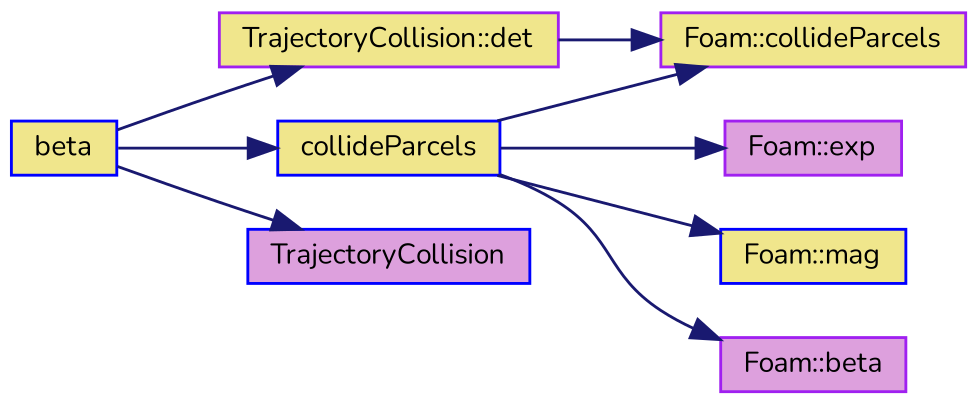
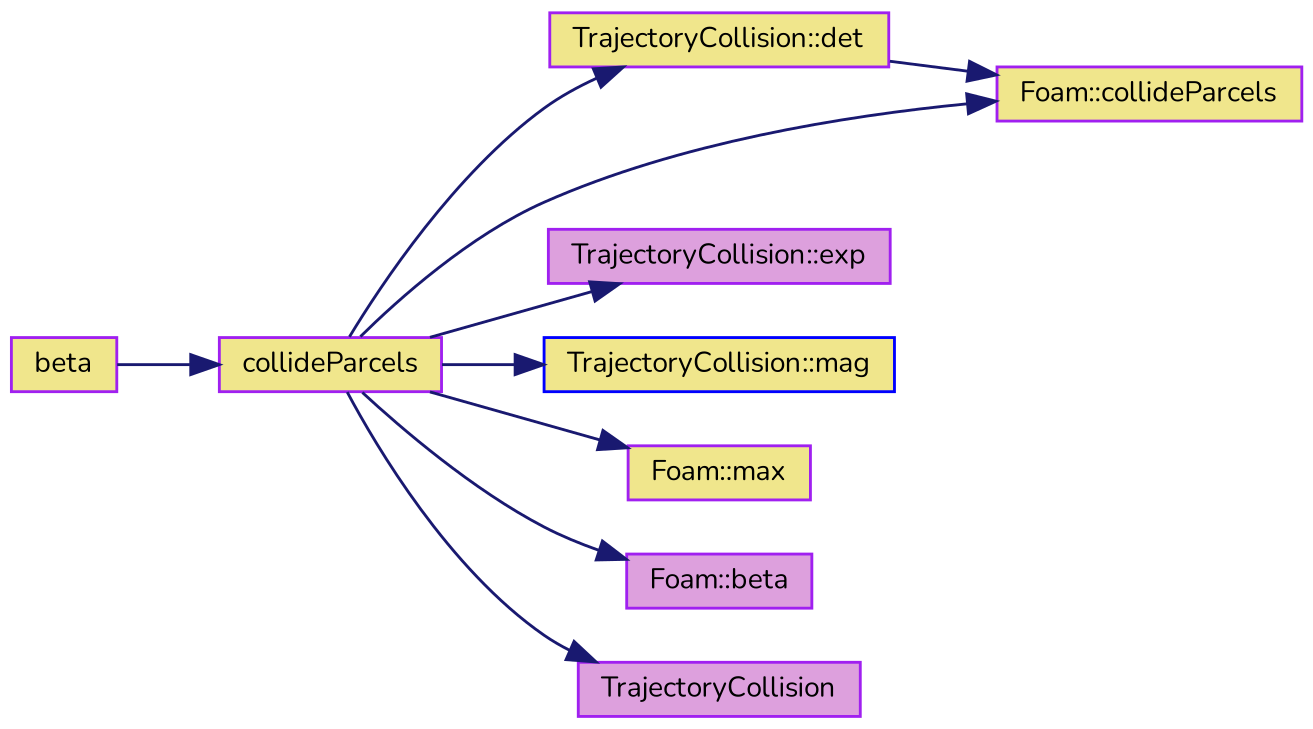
  digraph {
    fontname=Nunito
    rankdir=LR
    node [color=purple fillcolor=khaki fontname=Nunito fontsize=10 shape=record style=filled]
    edge [color=midnightblue fontname=Nunito fontsize=10 labelfontname=Helvetica labelfontsize=10 style=solid]
-   n1 [color=blue fontcolor=black height=0.2 label=collideParcels width=0.4]
+   n1 [fontcolor=black height=0.2 label=collideParcels width=0.4]
    n2 [height=0.2 label="TrajectoryCollision::det" width=0.4]
    n3 [height=0.2 label="Foam::collideParcels" width=0.4]
-   n4 [fillcolor=plum height=0.2 label="Foam::exp" width=0.4]
-   n5 [color=blue height=0.2 label="Foam::mag" width=0.4]
+   n4 [fillcolor=plum height=0.2 label="TrajectoryCollision::exp" width=0.4]
+   n5 [color=blue height=0.2 label="TrajectoryCollision::mag" width=0.4]
+   n6 [height=0.2 label="Foam::max" width=0.4]
    n7 [fillcolor=plum height=0.2 label="Foam::beta" width=0.4]
-   n8 [color=blue fillcolor=plum height=0.2 label=TrajectoryCollision width=0.4]
-   n9 [color=blue height=0.2 label=beta width=0.4]
-   n9 -> n2
+   n8 [fillcolor=plum height=0.2 label=TrajectoryCollision width=0.4]
+   n9 [height=0.2 label=beta width=0.4]
+   n1 -> n2
    n1 -> n3
    n1 -> n4
    n1 -> n5
+   n1 -> n6
    n1 -> n7
-   n9 -> n8
+   n1 -> n8
    n2 -> n3
    n9 -> n1
  }
